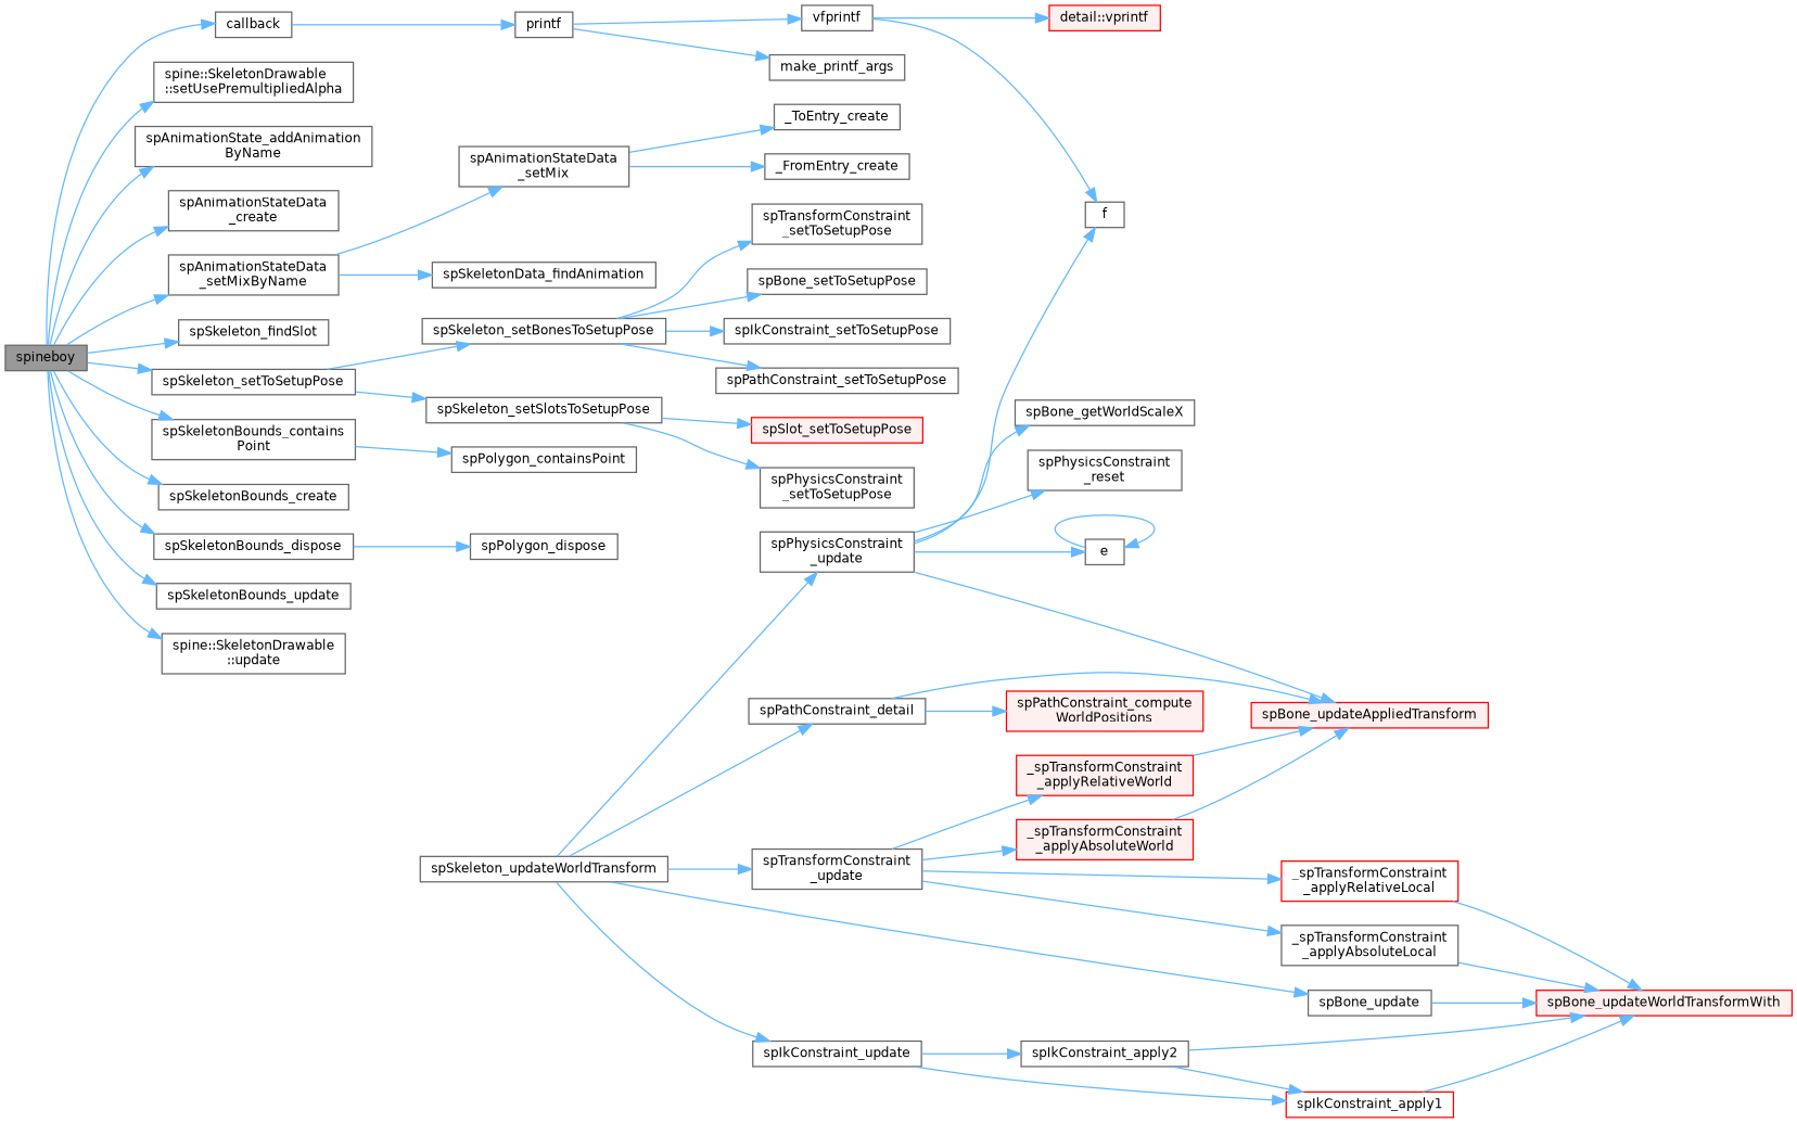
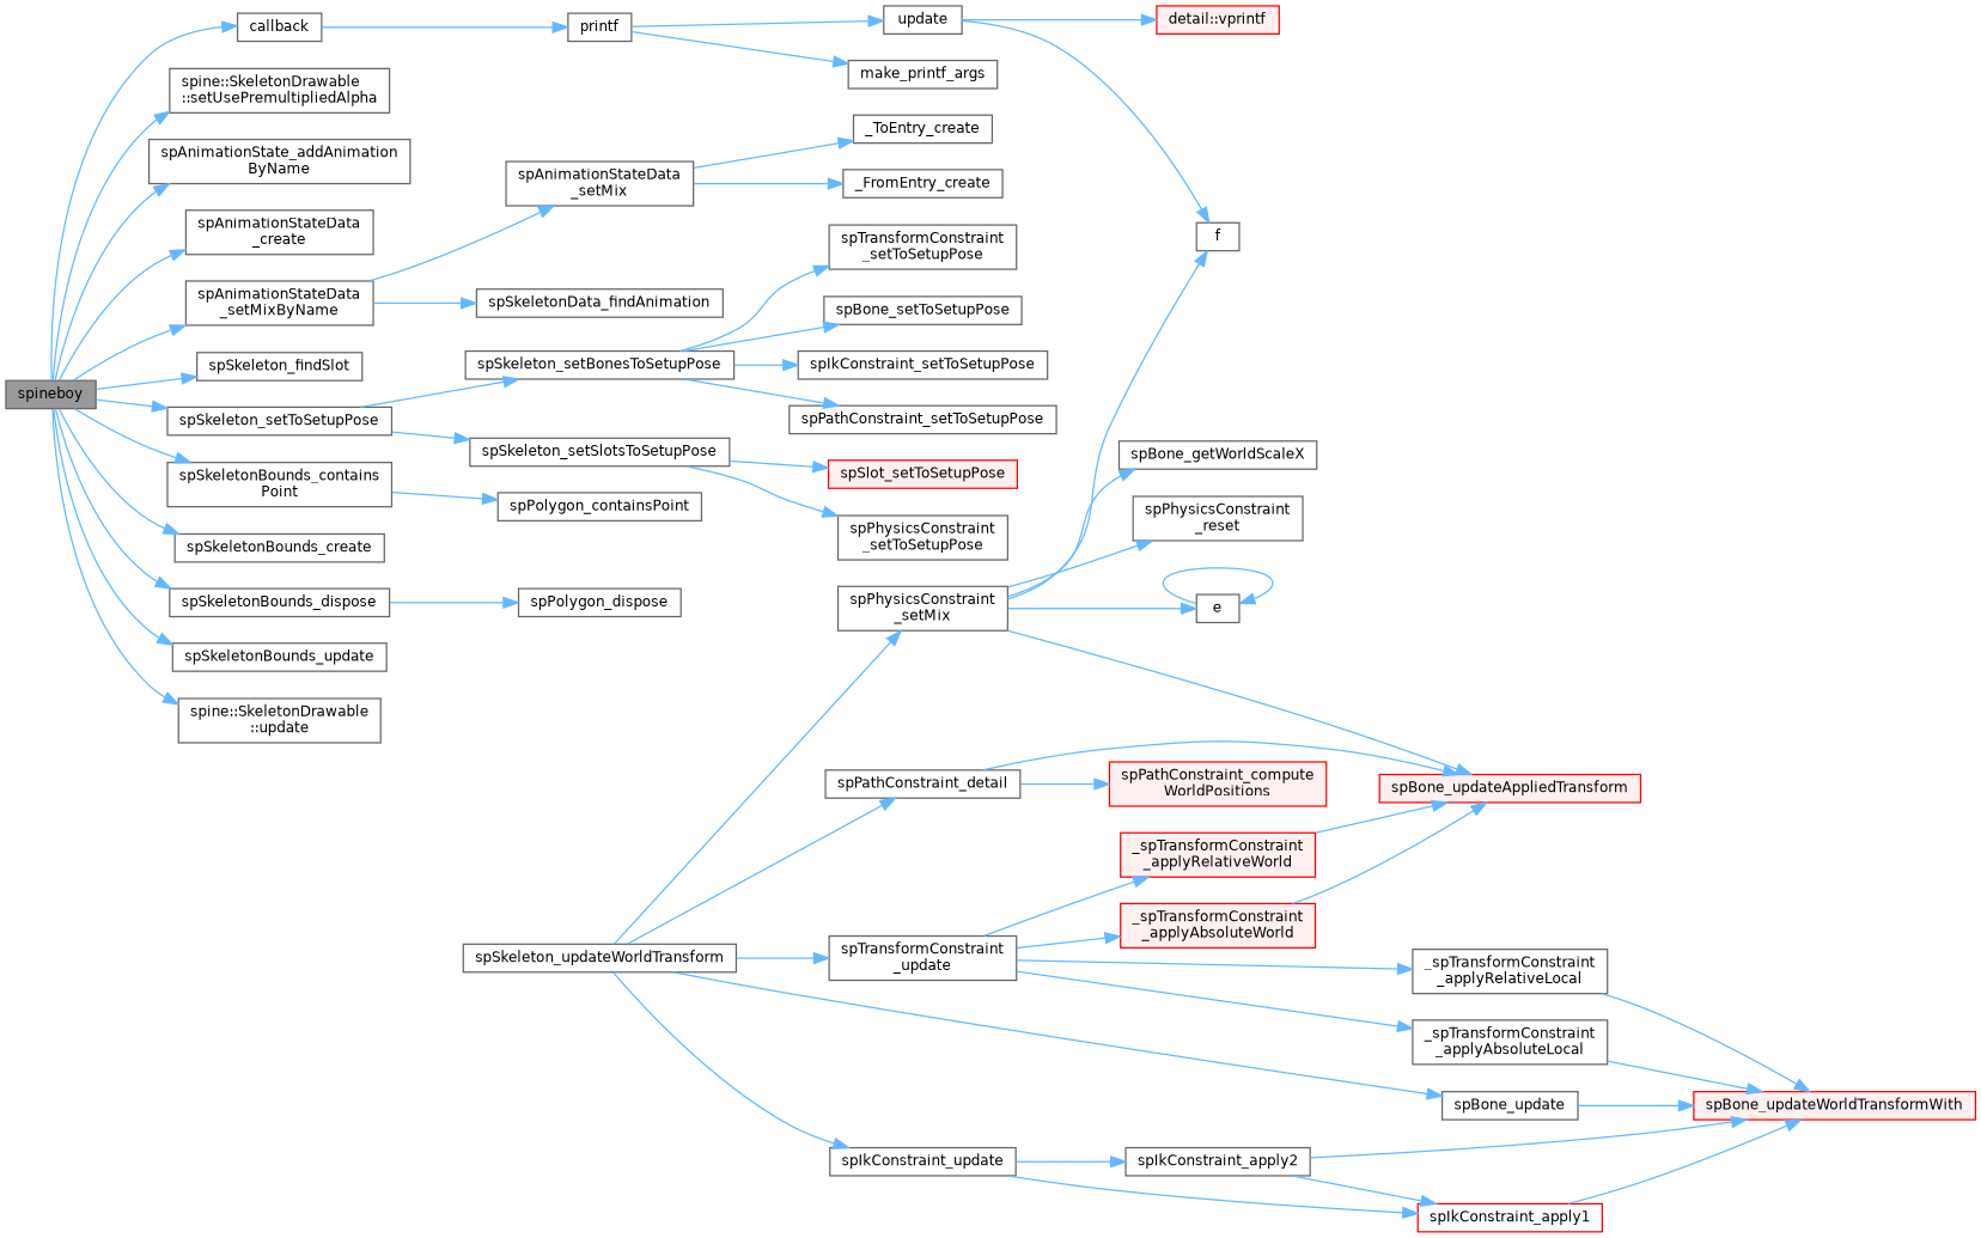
  digraph {
    rankdir=LR
    node [color=grey40 fillcolor=white fontname=Helvetica fontsize=10 shape=box style=filled]
    edge [color=steelblue1 fontname=Helvetica fontsize=10 labelfontname=Helvetica labelfontsize=10 style=solid]
    n1 [color=gray40 fillcolor=grey60 fontcolor=black height=0.2 label=spineboy width=0.4]
    n2 [height=0.2 label=callback width=0.4]
    n3 [height=0.2 label="spine::SkeletonDrawable\l::setUsePremultipliedAlpha" width=0.4]
    n4 [height=0.2 label="spAnimationState_addAnimation\lByName" width=0.4]
    n5 [height=0.2 label="spAnimationStateData\l_create" width=0.4]
    n6 [height=0.2 label="spAnimationStateData\l_setMixByName" width=0.4]
    n7 [height=0.2 label=spSkeleton_findSlot width=0.4]
    n8 [height=0.2 label=spSkeleton_setToSetupPose width=0.4]
    n9 [height=0.2 label="spSkeletonBounds_contains\lPoint" width=0.4]
    n10 [height=0.2 label=spSkeletonBounds_create width=0.4]
    n11 [height=0.2 label=spSkeletonBounds_dispose width=0.4]
    n12 [height=0.2 label=spSkeletonBounds_update width=0.4]
    n13 [height=0.2 label="spine::SkeletonDrawable\l::update" width=0.4]
    n14 [height=0.2 label=printf width=0.4]
    n15 [height=0.2 label="spAnimationStateData\l_setMix" width=0.4]
    n16 [height=0.2 label=spSkeletonData_findAnimation width=0.4]
    n17 [height=0.2 label=spSkeleton_setBonesToSetupPose width=0.4]
    n18 [height=0.2 label=spSkeleton_setSlotsToSetupPose width=0.4]
    n19 [height=0.2 label=spSkeleton_updateWorldTransform width=0.4]
    n20 [height=0.2 label=spBone_update width=0.4]
    n21 [height=0.2 label=spIkConstraint_update width=0.4]
    n22 [height=0.2 label=spPathConstraint_detail width=0.4]
-   n23 [height=0.2 label="spPhysicsConstraint\l_update" width=0.4]
+   n23 [height=0.2 label="spPhysicsConstraint\l_setMix" width=0.4]
    n24 [height=0.2 label="spTransformConstraint\l_update" width=0.4]
    n25 [height=0.2 label=spPolygon_containsPoint width=0.4]
    n26 [height=0.2 label=spPolygon_dispose width=0.4]
    n27 [height=0.2 label=make_printf_args width=0.4]
-   n28 [height=0.2 label=vfprintf width=0.4]
+   n28 [height=0.2 label=update width=0.4]
    n29 [height=0.2 label=f width=0.4]
    n30 [color=red fillcolor="#FFF0F0" height=0.2 label="detail::vprintf" width=0.4]
    n31 [height=0.2 label=_FromEntry_create width=0.4]
    n32 [height=0.2 label=_ToEntry_create width=0.4]
    n33 [height=0.2 label=spBone_setToSetupPose width=0.4]
    n34 [height=0.2 label=spIkConstraint_setToSetupPose width=0.4]
    n35 [height=0.2 label=spPathConstraint_setToSetupPose width=0.4]
    n36 [height=0.2 label="spTransformConstraint\l_setToSetupPose" width=0.4]
    n37 [height=0.2 label="spPhysicsConstraint\l_setToSetupPose" width=0.4]
    n38 [color=red fillcolor="#FFF0F0" height=0.2 label=spSlot_setToSetupPose width=0.4]
    n39 [color=red fillcolor="#FFF0F0" height=0.2 label=spBone_updateWorldTransformWith width=0.4]
    n40 [color=red height=0.2 label=spIkConstraint_apply1 width=0.4]
    n41 [height=0.2 label=spIkConstraint_apply2 width=0.4]
    n42 [color=red fillcolor="#FFF0F0" height=0.2 label=spBone_updateAppliedTransform width=0.4]
    n43 [color=red fillcolor="#FFF0F0" height=0.2 label="spPathConstraint_compute\lWorldPositions" width=0.4]
    n44 [height=0.2 label=e width=0.4]
    n45 [height=0.2 label=spBone_getWorldScaleX width=0.4]
    n46 [height=0.2 label="spPhysicsConstraint\l_reset" width=0.4]
    n47 [height=0.2 label="_spTransformConstraint\l_applyAbsoluteLocal" width=0.4]
    n48 [color=red fillcolor="#FFF0F0" height=0.2 label="_spTransformConstraint\l_applyAbsoluteWorld" width=0.4]
-   n49 [color=red height=0.2 label="_spTransformConstraint\l_applyRelativeLocal" width=0.4]
+   n49 [height=0.2 label="_spTransformConstraint\l_applyRelativeLocal" width=0.4]
    n50 [color=red fillcolor="#FFF0F0" height=0.2 label="_spTransformConstraint\l_applyRelativeWorld" width=0.4]
    n1 -> n2
    n1 -> n3
    n1 -> n4
    n1 -> n5
    n1 -> n6
    n1 -> n7
    n1 -> n8
    n1 -> n9
    n1 -> n10
    n1 -> n11
    n1 -> n12
    n1 -> n13
    n2 -> n14
    n6 -> n15
    n6 -> n16
    n8 -> n17
    n8 -> n18
    n9 -> n25
    n11 -> n26
    n14 -> n27
    n14 -> n28
    n15 -> n31
    n15 -> n32
    n17 -> n33
    n17 -> n34
    n17 -> n35
    n17 -> n36
    n18 -> n37
    n18 -> n38
    n19 -> n20
    n19 -> n21
    n19 -> n22
    n19 -> n23
    n19 -> n24
    n20 -> n39
    n21 -> n40
    n21 -> n41
    n22 -> n42
    n22 -> n43
    n23 -> n29
    n23 -> n42
    n23 -> n44
    n23 -> n45
    n23 -> n46
    n24 -> n47
    n24 -> n48
    n24 -> n49
    n24 -> n50
    n28 -> n29
    n28 -> n30
    n40 -> n39
    n41 -> n39
    n41 -> n40
    n44 -> n44
    n47 -> n39
    n48 -> n42
    n49 -> n39
    n50 -> n42
  }
